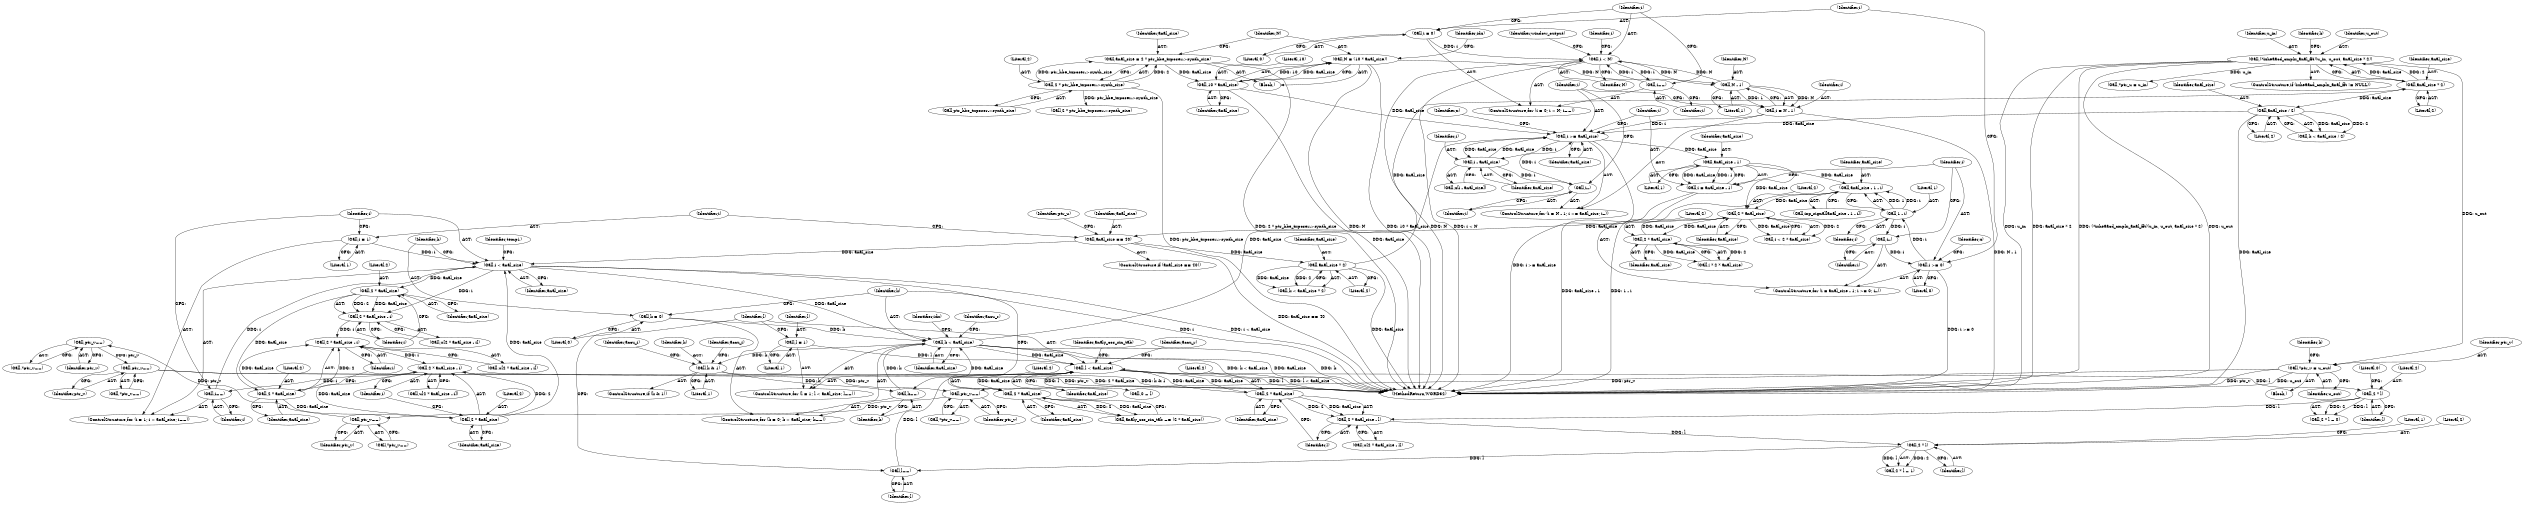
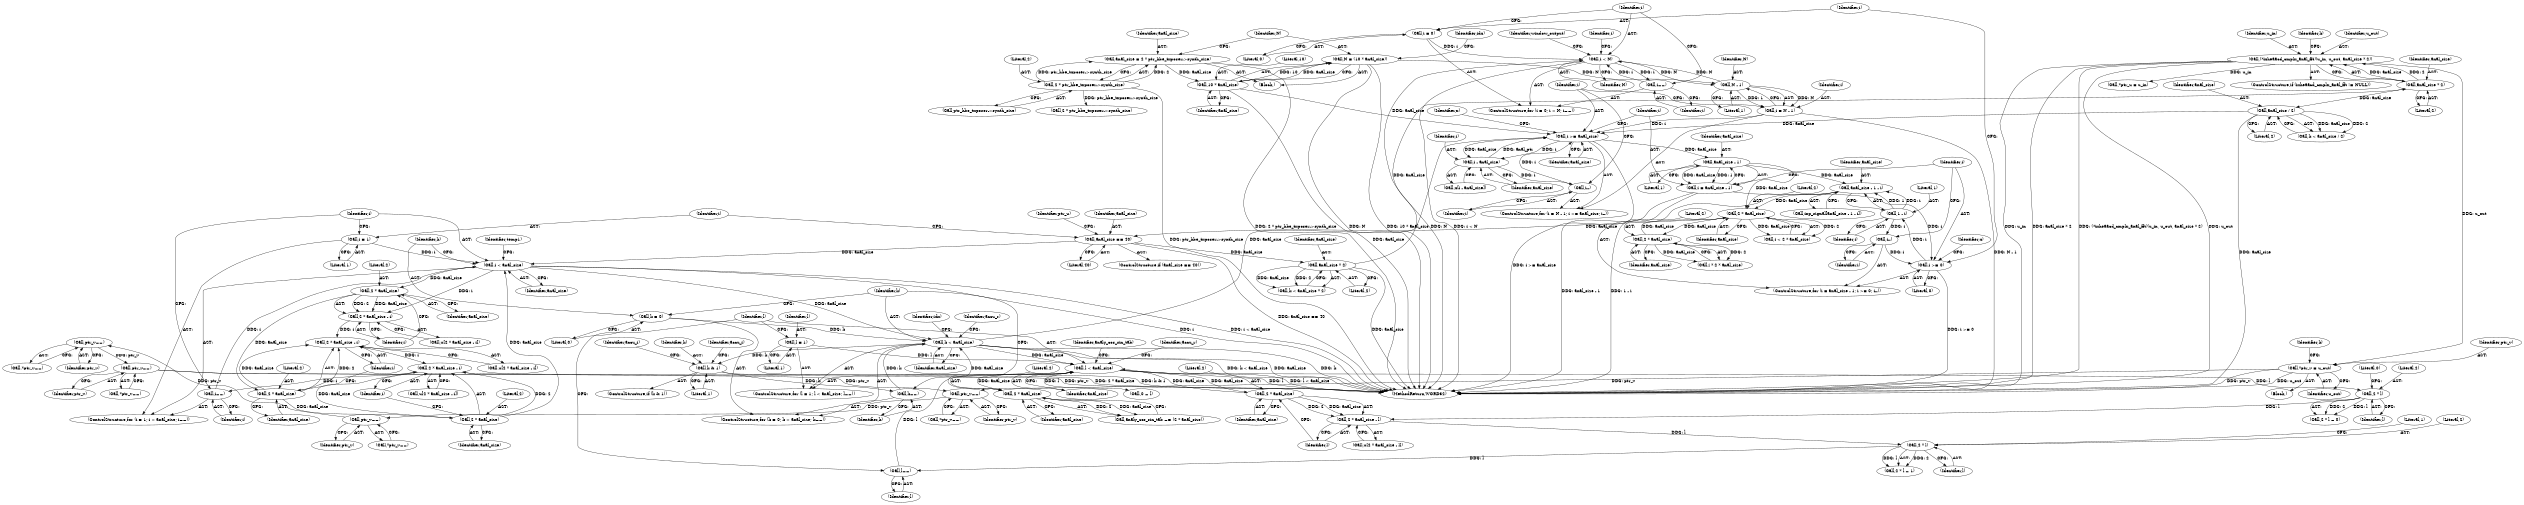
  digraph {
    n1 [label="(Call,ptr_v++)"]
    n2 [label="(Call,ptr_v++)"]
    n3 [label="(Identifier,ptr_v)"]
    n4 [label="(Call,*ptr_v++)"]
    n5 [label="(Call,ptr_v++)"]
    n6 [label="(MethodReturn,WORD32)"]
    n7 [label="(Identifier,ptr_v)"]
    n8 [label="(Call,*ptr_v++)"]
    n9 [label="(Call,ptr_v++)"]
    n10 [label="(Identifier,ptr_v)"]
    n11 [label="(Call,*ptr_v++)"]
    n12 [label="(Call,*ptr_v++)"]
    n13 [label="(Identifier,ptr_v)"]
    n14 [label="(Call,*ptr_v = u_out)"]
    n15 [label="(Block,)"]
    n16 [label="(Identifier,u_out)"]
    n17 [label="(Call,(*ixheaacd_cmplx_anal_fft)(u_in, u_out, anal_size * 2))"]
    n18 [label="(Call,anal_size * 2)"]
    n19 [label="(Call,*ptr_u = u_in)"]
    n20 [label="(ControlStructure,if (ixheaacd_cmplx_anal_fft != NULL))"]
    n21 [label="(Call,anal_size / 2)"]
    n22 [label="(Literal,2)"]
    n23 [label="(Call,i >= anal_size)"]
    n24 [label="(Call,k < anal_size / 2)"]
    n25 [label="(Literal,2)"]
    n26 [label="(Call,anal_size * 2)"]
    n27 [label="(Literal,2)"]
    n28 [label="(Call,k < anal_size * 2)"]
    n29 [label="(Call,anal_size == 40)"]
    n30 [label="(Call,i < anal_size)"]
+   n31 [label="(Literal,40)"]
    n32 [label="(ControlStructure,if (anal_size == 40))"]
    n33 [label="(Call,k < anal_size)"]
    n34 [label="(Call,2 * anal_size)"]
    n35 [label="(Call,2 * anal_size - i)"]
    n36 [label="(ControlStructure,for (i = 1; i < anal_size; i++))"]
    n37 [label="(Identifier,anal_size)"]
    n38 [label="(Call,2 * anal_size)"]
    n39 [label="(Call,2 * anal_size)"]
    n40 [label="(Identifier,anal_size)"]
    n41 [label="(Call,i < 2 * anal_size)"]
    n42 [label="(Call,j * 2 * anal_size)"]
    n43 [label="(Identifier,anal_size)"]
    n44 [label="(Call,anal_size - 1)"]
    n45 [label="(Call,anal_size - 1 - i)"]
    n46 [label="(Call,i = anal_size - 1)"]
    n47 [label="(Literal,1)"]
    n48 [label="(Call,1 - i)"]
    n49 [label="(Call,inp_signal[anal_size - 1 - i])"]
    n50 [label="(Call,i >= 0)"]
    n51 [label="(ControlStructure,for (i = anal_size - 1; i >= 0; i--))"]
    n52 [label="(Call,i - anal_size)"]
    n53 [label="(ControlStructure,for (i = N - 1; i >= anal_size; i--))"]
    n54 [label="(Identifier,anal_size)"]
    n55 [label="(Call,i--)"]
    n56 [label="(Identifier,anal_size)"]
    n57 [label="(Call,x[i - anal_size])"]
    n58 [label="(Call,i = N - 1)"]
    n59 [label="(Call,N - 1)"]
    n60 [label="(Call,i < N)"]
    n61 [label="(Literal,1)"]
    n62 [label="(Call,i++)"]
    n63 [label="(ControlStructure,for (i = 0; i < N; i++))"]
    n64 [label="(Identifier,N)"]
    n65 [label="(Identifier,i)"]
    n66 [label="(Call,i = 0)"]
    n67 [label="(Literal,0)"]
    n68 [label="(Call,N = (10 * anal_size))"]
    n69 [label="(Call,10 * anal_size)"]
    n70 [label="(Block,)"]
    n71 [label="(Identifier,anal_size)"]
    n72 [label="(Call,anal_size = 2 * ptr_hbe_txposer->synth_size)"]
    n73 [label="(Call,2 * ptr_hbe_txposer->synth_size)"]
    n74 [label="(Call,2 * ptr_hbe_txposer->synth_size)"]
    n75 [label="(Call,ptr_hbe_txposer->synth_size)"]
    n76 [label="(Identifier,i)"]
    n77 [label="(Call,k & 1)"]
    n78 [label="(Call,l < anal_size)"]
    n79 [label="(Identifier,anal_size)"]
    n80 [label="(ControlStructure,for (k = 0; k < anal_size; k++))"]
    n81 [label="(ControlStructure,for (l = 1; l < anal_size; l++))"]
    n82 [label="(Call,k++)"]
    n83 [label="(Literal,1)"]
    n84 [label="(ControlStructure,if (k & 1))"]
    n85 [label="(Call,2 * anal_size)"]
    n86 [label="(Call,2 * anal_size)"]
    n87 [label="(Call,2 * l)"]
    n88 [label="(Identifier,anal_size)"]
    n89 [label="(Call,0 + l)"]
    n90 [label="(Call,k = 0)"]
    n91 [label="(Literal,0)"]
    n92 [label="(Identifier,k)"]
    n93 [label="(Call,2 * anal_size)"]
    n94 [label="(Identifier,anal_size)"]
    n95 [label="(Call,2 * anal_size - i)"]
    n96 [label="(Identifier,i)"]
    n97 [label="(Call,u[2 * anal_size - i])"]
    n98 [label="(Call,i++)"]
    n99 [label="(Identifier,i)"]
    n100 [label="(Call,2 * anal_size - i)"]
    n101 [label="(Call,u[2 * anal_size - i])"]
    n102 [label="(Identifier,i)"]
    n103 [label="(Call,2 * anal_size)"]
    n104 [label="(Identifier,anal_size)"]
    n105 [label="(Identifier,anal_size)"]
    n106 [label="(Identifier,i)"]
    n107 [label="(Call,u[2 * anal_size - i])"]
    n108 [label="(Call,i = 1)"]
    n109 [label="(Literal,1)"]
    n110 [label="(Call,analy_cos_sin_tab += (2 * anal_size))"]
    n111 [label="(Identifier,anal_size)"]
    n112 [label="(Call,2 * anal_size - l)"]
    n113 [label="(Identifier,anal_size)"]
    n114 [label="(Identifier,l)"]
    n115 [label="(Call,2 * l + 0)"]
    n116 [label="(Call,l = 1)"]
    n117 [label="(Literal,1)"]
    n118 [label="(Call,l++)"]
    n119 [label="(Identifier,l)"]
    n120 [label="(Call,2 * l)"]
    n121 [label="(Identifier,l)"]
    n122 [label="(Call,2 * l + 1)"]
    n123 [label="(Call,u[2 * anal_size - l])"]
    n124 [label="(Identifier,l)"]
    n125 [label="(Call,i--)"]
    n126 [label="(Identifier,i)"]
    n127 [label="(Identifier,i)"]
    n128 [label="(Literal,0)"]
    n129 [label="(Identifier,i)"]
    n130 [label="(Identifier,N)"]
    n131 [label="(Identifier,i)"]
    n132 [label="(Literal,0)"]
    n133 [label="(Identifier,window_output)"]
    n134 [label="(Literal,2)"]
    n135 [label="(Literal,2)"]
    n136 [label="(Literal,2)"]
    n137 [label="(Identifier,u_out)"]
    n138 [label="(Identifier,i)"]
    n139 [label="(Literal,2)"]
    n140 [label="(Identifier,i)"]
    n141 [label="(Identifier,idx)"]
    n142 [label="(Literal,2)"]
    n143 [label="(Literal,2)"]
    n144 [label="(Identifier,k)"]
    n145 [label="(Identifier,i)"]
    n146 [label="(Identifier,anal_size)"]
    n147 [label="(Literal,10)"]
    n148 [label="(Identifier,x)"]
    n149 [label="(Identifier,i)"]
    n150 [label="(Literal,1)"]
    n151 [label="(Identifier,ptr_v)"]
    n152 [label="(Identifier,temp1)"]
    n153 [label="(Literal,2)"]
    n154 [label="(Identifier,idx)"]
    n155 [label="(Literal,2)"]
    n156 [label="(Identifier,ptr_u)"]
    n157 [label="(Identifier,i)"]
    n158 [label="(Identifier,i)"]
    n159 [label="(Identifier,anal_size)"]
    n160 [label="(Identifier,anal_size)"]
    n161 [label="(Identifier,k)"]
    n162 [label="(Identifier,k)"]
    n163 [label="(Identifier,accu_i)"]
    n164 [label="(Identifier,i)"]
    n165 [label="(Identifier,u_in)"]
    n166 [label="(Identifier,l)"]
    n167 [label="(Identifier,analy_cos_sin_tab)"]
    n168 [label="(Identifier,anal_size)"]
    n169 [label="(Identifier,i)"]
    n170 [label="(Identifier,accu_r)"]
    n171 [label="(Identifier,k)"]
    n172 [label="(Identifier,accu_i)"]
    n173 [label="(Identifier,anal_size)"]
    n174 [label="(Identifier,N)"]
    n175 [label="(Identifier,anal_size)"]
    n176 [label="(Identifier,accu_r)"]
    n177 [label="(Literal,1)"]
    n178 [label="(Identifier,x)"]
    n179 [label="(Identifier,l)"]
    n180 [label="(Literal,2)"]
    n181 [label="(Identifier,k)"]
    n182 [label="(Literal,2)"]
    n183 [label="(Identifier,anal_size)"]
    n1 -> n2 [label="DDG: ptr_v"]
    n1 -> n3 [label="CFG: "]
    n1 -> n4 [label="AST: "]
    n2 -> n5 [label="DDG: ptr_v"]
    n2 -> n6 [label="DDG: ptr_v"]
    n2 -> n7 [label="CFG: "]
    n2 -> n8 [label="AST: "]
    n3 -> n1 [label="AST: "]
    n4 -> n1 [label="CFG: "]
    n5 -> n9 [label="DDG: ptr_v"]
    n5 -> n12 [label="AST: "]
    n5 -> n13 [label="CFG: "]
    n7 -> n2 [label="AST: "]
    n8 -> n2 [label="CFG: "]
    n9 -> n1 [label="DDG: ptr_v"]
    n9 -> n10 [label="CFG: "]
    n9 -> n11 [label="AST: "]
    n10 -> n9 [label="AST: "]
    n11 -> n9 [label="CFG: "]
    n12 -> n5 [label="CFG: "]
    n13 -> n5 [label="AST: "]
    n14 -> n5 [label="DDG: ptr_v"]
    n14 -> n6 [label="DDG: ptr_v"]
    n14 -> n6 [label="DDG: u_out"]
    n14 -> n15 [label="AST: "]
    n14 -> n16 [label="CFG: "]
    n16 -> n14 [label="AST: "]
    n17 -> n6 [label="DDG: u_in"]
    n17 -> n6 [label="DDG: anal_size * 2"]
    n17 -> n6 [label="DDG: (*ixheaacd_cmplx_anal_fft)(u_in, u_out, anal_size * 2)"]
    n17 -> n6 [label="DDG: u_out"]
    n17 -> n14 [label="DDG: u_out"]
    n17 -> n18 [label="CFG: "]
    n17 -> n19 [label="DDG: u_in"]
    n17 -> n20 [label="AST: "]
    n18 -> n17 [label="AST: "]
    n18 -> n17 [label="DDG: anal_size"]
    n18 -> n17 [label="DDG: 2"]
    n18 -> n21 [label="DDG: anal_size"]
    n18 -> n22 [label="CFG: "]
    n21 -> n6 [label="DDG: anal_size"]
    n21 -> n23 [label="DDG: anal_size"]
    n21 -> n24 [label="AST: "]
    n21 -> n24 [label="DDG: anal_size"]
    n21 -> n24 [label="DDG: 2"]
    n21 -> n25 [label="CFG: "]
    n22 -> n18 [label="AST: "]
    n23 -> n6 [label="DDG: i >= anal_size"]
    n23 -> n44 [label="DDG: anal_size"]
    n23 -> n52 [label="DDG: i"]
    n23 -> n52 [label="DDG: anal_size"]
    n23 -> n53 [label="AST: "]
    n23 -> n54 [label="CFG: "]
    n24 -> n21 [label="CFG: "]
    n25 -> n21 [label="AST: "]
    n26 -> n6 [label="DDG: anal_size"]
    n26 -> n18 [label="DDG: anal_size"]
    n26 -> n27 [label="CFG: "]
    n26 -> n28 [label="AST: "]
    n26 -> n28 [label="DDG: anal_size"]
    n26 -> n28 [label="DDG: 2"]
    n27 -> n26 [label="AST: "]
    n28 -> n26 [label="CFG: "]
    n29 -> n6 [label="DDG: anal_size == 40"]
    n29 -> n26 [label="DDG: anal_size"]
    n29 -> n30 [label="DDG: anal_size"]
+   n29 -> n31 [label="CFG: "]
    n29 -> n32 [label="AST: "]
    n30 -> n6 [label="DDG: i"]
    n30 -> n6 [label="DDG: i < anal_size"]
    n30 -> n33 [label="DDG: anal_size"]
    n30 -> n34 [label="DDG: anal_size"]
    n30 -> n35 [label="DDG: i"]
    n30 -> n36 [label="AST: "]
    n30 -> n37 [label="CFG: "]
+   n31 -> n29 [label="AST: "]
    n33 -> n6 [label="DDG: k"]
    n33 -> n6 [label="DDG: k < anal_size"]
    n33 -> n6 [label="DDG: anal_size"]
    n33 -> n23 [label="DDG: anal_size"]
    n33 -> n77 [label="DDG: k"]
    n33 -> n78 [label="DDG: anal_size"]
    n33 -> n79 [label="CFG: "]
    n33 -> n80 [label="AST: "]
    n33 -> n81 [label="AST: "]
    n34 -> n35 [label="AST: "]
    n34 -> n35 [label="DDG: 2"]
    n34 -> n35 [label="DDG: anal_size"]
    n34 -> n93 [label="DDG: anal_size"]
    n34 -> n94 [label="CFG: "]
    n35 -> n95 [label="DDG: i"]
    n35 -> n96 [label="CFG: "]
    n35 -> n97 [label="AST: "]
    n37 -> n30 [label="AST: "]
    n38 -> n29 [label="DDG: anal_size"]
    n38 -> n39 [label="DDG: anal_size"]
    n38 -> n40 [label="CFG: "]
    n38 -> n41 [label="AST: "]
    n38 -> n41 [label="DDG: 2"]
    n38 -> n41 [label="DDG: anal_size"]
    n39 -> n38 [label="DDG: anal_size"]
    n39 -> n42 [label="AST: "]
    n39 -> n42 [label="DDG: 2"]
    n39 -> n42 [label="DDG: anal_size"]
    n39 -> n43 [label="CFG: "]
    n40 -> n38 [label="AST: "]
    n41 -> n38 [label="CFG: "]
    n42 -> n39 [label="CFG: "]
    n43 -> n39 [label="AST: "]
    n44 -> n38 [label="DDG: anal_size"]
    n44 -> n45 [label="DDG: anal_size"]
    n44 -> n46 [label="AST: "]
    n44 -> n46 [label="DDG: anal_size"]
    n44 -> n46 [label="DDG: 1"]
    n44 -> n47 [label="CFG: "]
    n45 -> n6 [label="DDG: 1 - i"]
    n45 -> n38 [label="DDG: anal_size"]
    n45 -> n48 [label="CFG: "]
    n45 -> n49 [label="AST: "]
    n46 -> n6 [label="DDG: anal_size - 1"]
    n46 -> n44 [label="CFG: "]
+   n46 -> n50 [label="DDG: i"]
    n46 -> n51 [label="AST: "]
    n47 -> n44 [label="AST: "]
    n48 -> n45 [label="AST: "]
    n48 -> n45 [label="DDG: 1"]
    n48 -> n45 [label="DDG: i"]
    n48 -> n125 [label="DDG: i"]
    n48 -> n126 [label="CFG: "]
    n49 -> n45 [label="CFG: "]
    n50 -> n6 [label="DDG: i >= 0"]
    n50 -> n48 [label="DDG: i"]
    n50 -> n51 [label="AST: "]
    n50 -> n128 [label="CFG: "]
-   n52 -> n23 [label="DDG: anal_size"]
+   n52 -> n23 [label="DDG: anal_ptr"]
    n52 -> n55 [label="DDG: i"]
    n52 -> n56 [label="CFG: "]
    n52 -> n57 [label="AST: "]
    n54 -> n23 [label="AST: "]
    n55 -> n23 [label="DDG: i"]
    n55 -> n53 [label="AST: "]
    n55 -> n76 [label="CFG: "]
    n56 -> n52 [label="AST: "]
    n57 -> n52 [label="CFG: "]
    n58 -> n6 [label="DDG: N - 1"]
    n58 -> n23 [label="DDG: i"]
    n58 -> n53 [label="AST: "]
    n58 -> n59 [label="CFG: "]
    n59 -> n58 [label="AST: "]
    n59 -> n58 [label="DDG: N"]
    n59 -> n58 [label="DDG: 1"]
    n59 -> n60 [label="DDG: N"]
    n59 -> n61 [label="CFG: "]
    n60 -> n6 [label="DDG: N"]
    n60 -> n6 [label="DDG: i < N"]
    n60 -> n59 [label="DDG: N"]
    n60 -> n62 [label="DDG: i"]
    n60 -> n63 [label="AST: "]
    n60 -> n64 [label="CFG: "]
    n61 -> n59 [label="AST: "]
    n62 -> n60 [label="DDG: i"]
    n62 -> n63 [label="AST: "]
    n62 -> n65 [label="CFG: "]
    n64 -> n60 [label="AST: "]
    n65 -> n62 [label="AST: "]
    n66 -> n60 [label="DDG: i"]
    n66 -> n63 [label="AST: "]
    n66 -> n67 [label="CFG: "]
    n67 -> n66 [label="AST: "]
    n68 -> n6 [label="DDG: N"]
    n68 -> n6 [label="DDG: 10 * anal_size"]
    n68 -> n59 [label="DDG: N"]
    n68 -> n69 [label="CFG: "]
    n68 -> n70 [label="AST: "]
    n69 -> n6 [label="DDG: anal_size"]
    n69 -> n23 [label="DDG: anal_size"]
    n69 -> n68 [label="AST: "]
    n69 -> n68 [label="DDG: 10"]
    n69 -> n68 [label="DDG: anal_size"]
    n69 -> n71 [label="CFG: "]
    n71 -> n69 [label="AST: "]
    n72 -> n6 [label="DDG: 2 * ptr_hbe_txposer->synth_size"]
    n72 -> n69 [label="DDG: anal_size"]
    n72 -> n70 [label="AST: "]
    n72 -> n73 [label="CFG: "]
    n73 -> n6 [label="DDG: ptr_hbe_txposer->synth_size"]
    n73 -> n72 [label="AST: "]
    n73 -> n72 [label="DDG: 2"]
    n73 -> n72 [label="DDG: ptr_hbe_txposer->synth_size"]
    n73 -> n74 [label="DDG: ptr_hbe_txposer->synth_size"]
    n73 -> n75 [label="CFG: "]
    n75 -> n73 [label="AST: "]
    n76 -> n55 [label="AST: "]
    n77 -> n6 [label="DDG: k & 1"]
    n77 -> n82 [label="DDG: k"]
    n77 -> n83 [label="CFG: "]
    n77 -> n84 [label="AST: "]
    n78 -> n6 [label="DDG: l"]
    n78 -> n6 [label="DDG: l < anal_size"]
    n78 -> n81 [label="AST: "]
    n78 -> n85 [label="DDG: anal_size"]
    n78 -> n86 [label="DDG: anal_size"]
    n78 -> n87 [label="DDG: l"]
    n78 -> n88 [label="CFG: "]
    n78 -> n89 [label="DDG: l"]
    n79 -> n33 [label="AST: "]
    n82 -> n33 [label="DDG: k"]
    n82 -> n80 [label="AST: "]
    n82 -> n92 [label="CFG: "]
    n83 -> n77 [label="AST: "]
    n85 -> n33 [label="DDG: anal_size"]
    n85 -> n110 [label="AST: "]
    n85 -> n110 [label="DDG: 2"]
    n85 -> n110 [label="DDG: anal_size"]
    n85 -> n111 [label="CFG: "]
    n86 -> n78 [label="DDG: anal_size"]
    n86 -> n112 [label="AST: "]
    n86 -> n112 [label="DDG: 2"]
    n86 -> n112 [label="DDG: anal_size"]
    n86 -> n113 [label="CFG: "]
    n87 -> n112 [label="DDG: l"]
    n87 -> n114 [label="CFG: "]
    n87 -> n115 [label="AST: "]
    n87 -> n115 [label="DDG: 2"]
    n87 -> n115 [label="DDG: l"]
    n88 -> n78 [label="AST: "]
    n90 -> n33 [label="DDG: k"]
    n90 -> n80 [label="AST: "]
    n90 -> n91 [label="CFG: "]
    n91 -> n90 [label="AST: "]
    n92 -> n82 [label="AST: "]
    n93 -> n95 [label="AST: "]
    n93 -> n95 [label="DDG: 2"]
    n93 -> n95 [label="DDG: anal_size"]
    n93 -> n103 [label="DDG: anal_size"]
    n93 -> n105 [label="CFG: "]
    n94 -> n34 [label="AST: "]
    n95 -> n100 [label="DDG: i"]
    n95 -> n106 [label="CFG: "]
    n95 -> n107 [label="AST: "]
    n96 -> n34 [label="CFG: "]
    n96 -> n35 [label="AST: "]
    n97 -> n35 [label="CFG: "]
    n98 -> n30 [label="DDG: i"]
    n98 -> n36 [label="AST: "]
    n98 -> n99 [label="CFG: "]
    n99 -> n98 [label="AST: "]
    n100 -> n6 [label="DDG: 2 * anal_size"]
    n100 -> n98 [label="DDG: i"]
    n100 -> n101 [label="AST: "]
    n100 -> n102 [label="CFG: "]
    n101 -> n100 [label="CFG: "]
    n102 -> n100 [label="AST: "]
    n102 -> n103 [label="CFG: "]
    n103 -> n30 [label="DDG: anal_size"]
    n103 -> n100 [label="AST: "]
    n103 -> n100 [label="DDG: 2"]
    n103 -> n100 [label="DDG: anal_size"]
    n103 -> n104 [label="CFG: "]
    n104 -> n103 [label="AST: "]
    n105 -> n93 [label="AST: "]
    n106 -> n93 [label="CFG: "]
    n106 -> n95 [label="AST: "]
    n107 -> n95 [label="CFG: "]
    n108 -> n30 [label="DDG: i"]
    n108 -> n36 [label="AST: "]
    n108 -> n109 [label="CFG: "]
    n109 -> n108 [label="AST: "]
    n110 -> n85 [label="CFG: "]
    n111 -> n85 [label="AST: "]
    n112 -> n120 [label="DDG: l"]
    n112 -> n123 [label="AST: "]
    n112 -> n124 [label="CFG: "]
    n113 -> n86 [label="AST: "]
    n114 -> n87 [label="AST: "]
    n116 -> n78 [label="DDG: l"]
    n116 -> n81 [label="AST: "]
    n116 -> n117 [label="CFG: "]
    n117 -> n116 [label="AST: "]
    n118 -> n78 [label="DDG: l"]
    n118 -> n119 [label="CFG: "]
    n119 -> n118 [label="AST: "]
    n120 -> n118 [label="DDG: l"]
    n120 -> n121 [label="CFG: "]
    n120 -> n122 [label="AST: "]
    n120 -> n122 [label="DDG: 2"]
    n120 -> n122 [label="DDG: l"]
    n121 -> n120 [label="AST: "]
    n123 -> n112 [label="CFG: "]
    n124 -> n86 [label="CFG: "]
    n124 -> n112 [label="AST: "]
    n125 -> n50 [label="DDG: i"]
    n125 -> n51 [label="AST: "]
    n125 -> n127 [label="CFG: "]
    n126 -> n48 [label="AST: "]
    n127 -> n125 [label="AST: "]
    n128 -> n50 [label="AST: "]
    n129 -> n52 [label="AST: "]
    n130 -> n68 [label="AST: "]
    n130 -> n72 [label="CFG: "]
    n131 -> n50 [label="CFG: "]
    n131 -> n66 [label="AST: "]
    n132 -> n87 [label="CFG: "]
    n133 -> n60 [label="CFG: "]
    n134 -> n73 [label="AST: "]
    n135 -> n86 [label="AST: "]
    n136 -> n34 [label="AST: "]
    n137 -> n17 [label="AST: "]
    n138 -> n58 [label="AST: "]
    n139 -> n85 [label="AST: "]
    n140 -> n60 [label="AST: "]
    n140 -> n62 [label="CFG: "]
    n140 -> n66 [label="CFG: "]
    n141 -> n68 [label="CFG: "]
    n142 -> n103 [label="AST: "]
    n143 -> n39 [label="AST: "]
    n144 -> n30 [label="CFG: "]
    n144 -> n90 [label="AST: "]
    n145 -> n30 [label="AST: "]
    n145 -> n98 [label="CFG: "]
    n145 -> n108 [label="CFG: "]
    n146 -> n21 [label="AST: "]
    n147 -> n69 [label="AST: "]
    n148 -> n50 [label="CFG: "]
    n149 -> n29 [label="CFG: "]
    n149 -> n108 [label="AST: "]
    n150 -> n120 [label="CFG: "]
    n151 -> n14 [label="AST: "]
    n152 -> n30 [label="CFG: "]
    n153 -> n93 [label="AST: "]
    n154 -> n33 [label="CFG: "]
    n155 -> n87 [label="AST: "]
    n156 -> n29 [label="CFG: "]
    n157 -> n46 [label="CFG: "]
    n157 -> n50 [label="AST: "]
    n157 -> n125 [label="CFG: "]
    n158 -> n60 [label="CFG: "]
    n159 -> n45 [label="AST: "]
    n160 -> n72 [label="AST: "]
    n161 -> n77 [label="AST: "]
    n162 -> n33 [label="AST: "]
    n162 -> n82 [label="CFG: "]
    n162 -> n90 [label="CFG: "]
    n163 -> n77 [label="CFG: "]
    n164 -> n23 [label="CFG: "]
    n164 -> n46 [label="AST: "]
    n165 -> n17 [label="AST: "]
    n166 -> n78 [label="AST: "]
    n166 -> n116 [label="CFG: "]
    n166 -> n118 [label="CFG: "]
    n167 -> n78 [label="CFG: "]
    n168 -> n18 [label="AST: "]
    n169 -> n23 [label="AST: "]
    n169 -> n55 [label="CFG: "]
    n169 -> n58 [label="CFG: "]
    n170 -> n78 [label="CFG: "]
    n171 -> n17 [label="CFG: "]
    n172 -> n77 [label="CFG: "]
    n173 -> n44 [label="AST: "]
    n174 -> n59 [label="AST: "]
    n175 -> n26 [label="AST: "]
    n176 -> n33 [label="CFG: "]
    n177 -> n48 [label="AST: "]
    n178 -> n23 [label="CFG: "]
    n179 -> n116 [label="AST: "]
    n180 -> n120 [label="AST: "]
    n181 -> n14 [label="CFG: "]
    n182 -> n38 [label="AST: "]
    n183 -> n29 [label="AST: "]
  }
